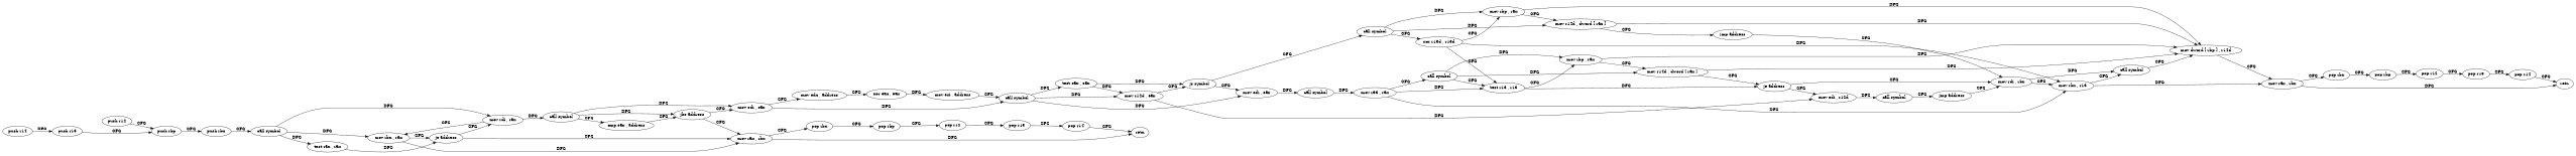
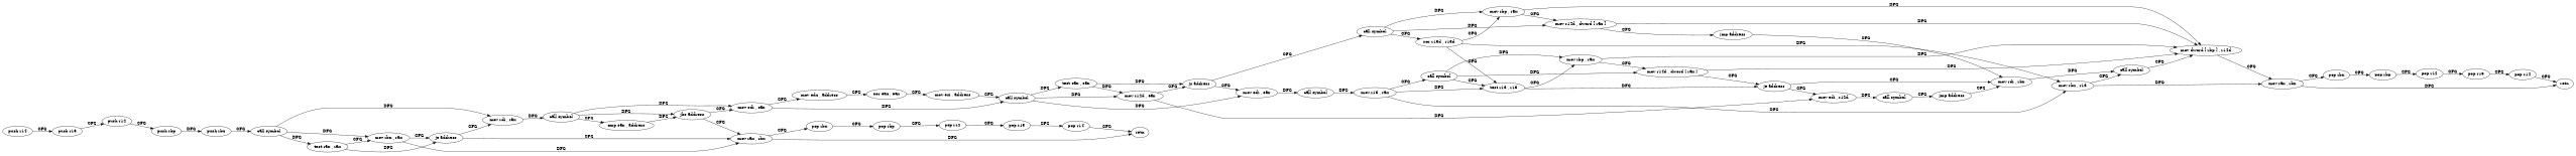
  digraph {
    rankdir=LR
    n1 [label="push r14"]
    n2 [label="push r13"]
    n3 [label="push r12"]
    n4 [label="push rbp"]
    n5 [label="push rbx"]
    n6 [label="call symbol"]
    n7 [label="test rax , rax"]
    n8 [label="mov rbx , rax"]
    n9 [label="mov rdi , rax"]
    n10 [label="je address"]
    n11 [label="mov rax , rbx"]
    n12 [label="call symbol"]
    n13 [label="pop rbx"]
    n14 [label=retn]
    n15 [label="mov rdi , rbx"]
    n16 [label="mov rbx , r13"]
    n17 [label="call symbol"]
    n18 [label="pop rbp"]
    n19 [label="cmp eax , address"]
    n20 [label="jbe address"]
    n21 [label="mov edi , eax"]
    n22 [label="pop r12"]
    n23 [label="pop r13"]
    n24 [label="pop r14"]
    n25 [label="mov edx , address"]
    n26 [label="call symbol"]
    n27 [label="xor eax , eax"]
    n28 [label="test eax , eax"]
    n29 [label="mov r12d , eax"]
    n30 [label="mov edi , eax"]
    n31 [label="mov esi , address"]
-   n32 [label="js symbol"]
+   n32 [label="js address"]
    n33 [label="mov edi , r12d"]
    n34 [label="call symbol"]
    n35 [label="call symbol"]
    n36 [label="call symbol"]
    n37 [label="xor r13d , r13d"]
    n38 [label="mov rbp , rax"]
    n39 [label="mov r14d , dword [ rax ]"]
    n40 [label="test r13 , r13"]
    n41 [label="mov dword [ rbp ] , r14d"]
    n42 [label="jmp address"]
-   n43 [label="mov r63 , rax"]
+   n43 [label="mov r13 , rax"]
    n44 [label="mov rbp , rax"]
    n45 [label="je address"]
    n46 [label="mov rax , rbx"]
    n47 [label="call symbol"]
    n48 [label="mov r14d , dword [ rax ]"]
    n49 [label="jmp address"]
    n50 [label="pop rbx"]
    n51 [label=retn]
    n52 [label="pop rbp"]
    n53 [label="pop r12"]
    n54 [label="pop r13"]
    n55 [label="pop r14"]
-   n1 -> n2 [label=DFG]
-   n2 -> n4 [label=CFG]
+   n1 -> n2 [label=CFG]
+   n2 -> n3 [label=CFG]
    n3 -> n4 [label=CFG]
-   n4 -> n5 [label=CFG]
+   n4 -> n5 [label=DFG]
    n5 -> n6 [label=CFG]
    n6 -> n7 [label=DFG]
    n6 -> n8 [label=DFG]
    n6 -> n9 [label=DFG]
-   n9 -> n8 [label=CFG]
+   n7 -> n8 [label=CFG]
    n7 -> n10 [label=DFG]
    n8 -> n10 [label=CFG]
    n8 -> n11 [label=DFG]
    n9 -> n12 [label=DFG]
    n10 -> n9 [label=CFG]
    n10 -> n11 [label=CFG]
    n11 -> n13 [label=CFG]
    n11 -> n14 [label=DFG]
    n12 -> n19 [label=CFG]
    n12 -> n20 [label=DFG]
    n12 -> n21 [label=DFG]
    n13 -> n18 [label=CFG]
-   n15 -> n16 [label=CFG]
    n15 -> n17 [label=DFG]
    n16 -> n17 [label=CFG]
    n16 -> n46 [label=DFG]
    n17 -> n41 [label=CFG]
    n18 -> n22 [label=CFG]
-   n19 -> n20 [label=CFG]
+   n19 -> n20 [label=DFG]
    n20 -> n11 [label=CFG]
    n20 -> n21 [label=CFG]
    n21 -> n25 [label=CFG]
    n21 -> n26 [label=DFG]
    n22 -> n23 [label=CFG]
    n23 -> n24 [label=CFG]
    n24 -> n14 [label=CFG]
    n25 -> n27 [label=CFG]
    n26 -> n28 [label=DFG]
    n26 -> n29 [label=DFG]
    n26 -> n30 [label=DFG]
-   n27 -> n31 [label=DFG]
+   n27 -> n31 [label=CFG]
    n28 -> n29 [label=DFG]
    n28 -> n32 [label=DFG]
    n29 -> n32 [label=CFG]
    n29 -> n33 [label=DFG]
    n30 -> n34 [label=DFG]
    n31 -> n26 [label=CFG]
    n32 -> n30 [label=CFG]
    n32 -> n35 [label=CFG]
    n33 -> n36 [label=DFG]
    n34 -> n43 [label=DFG]
    n35 -> n37 [label=CFG]
    n35 -> n38 [label=DFG]
    n35 -> n39 [label=DFG]
    n36 -> n49 [label=CFG]
    n37 -> n16 [label=DFG]
    n37 -> n38 [label=CFG]
    n37 -> n40 [label=CFG]
    n38 -> n39 [label=CFG]
    n38 -> n41 [label=DFG]
    n39 -> n41 [label=DFG]
    n39 -> n42 [label=CFG]
    n40 -> n44 [label=CFG]
    n40 -> n45 [label=DFG]
    n41 -> n46 [label=CFG]
    n42 -> n15 [label=CFG]
    n43 -> n16 [label=DFG]
    n43 -> n40 [label=DFG]
    n43 -> n47 [label=CFG]
    n44 -> n41 [label=DFG]
    n44 -> n48 [label=CFG]
    n45 -> n15 [label=CFG]
    n45 -> n33 [label=CFG]
    n46 -> n50 [label=CFG]
    n46 -> n51 [label=DFG]
    n47 -> n40 [label=CFG]
    n47 -> n44 [label=DFG]
    n47 -> n48 [label=DFG]
    n48 -> n41 [label=DFG]
    n48 -> n45 [label=CFG]
    n49 -> n15 [label=CFG]
    n50 -> n52 [label=CFG]
    n52 -> n53 [label=CFG]
    n53 -> n54 [label=CFG]
    n54 -> n55 [label=CFG]
    n55 -> n51 [label=CFG]
  }
